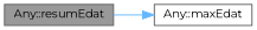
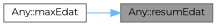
  digraph {
    rankdir=RL
    fontname=Montserrat
    node [fontname=Montserrat fontsize=10 shape=box style=filled]
    n1 [color=gray40 fillcolor=grey60 fontcolor=black height=0.2 label="Any::resumEdat" width=0.4]
    n2 [color=grey40 fillcolor=white height=0.2 label="Any::maxEdat" width=0.4]
-   n2 -> n1 [color=steelblue1 dir=back fontname=Montserrat fontsize=10 labelfontname=Helvetica labelfontsize=10 style=solid]
+   n1 -> n2 [color=steelblue1 dir=back fontname=Montserrat fontsize=10 labelfontname=Helvetica labelfontsize=10 style=solid]
  }
